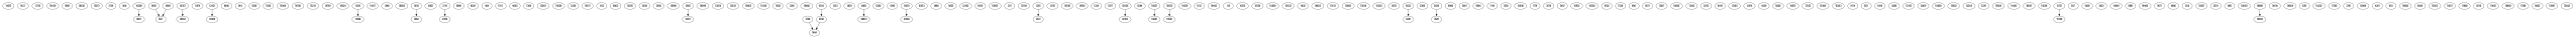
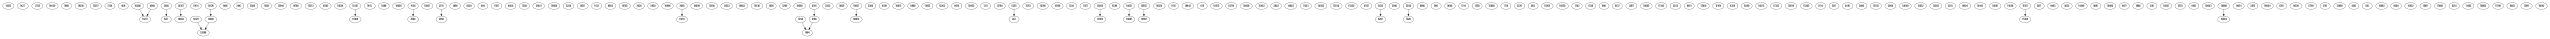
  strict digraph {
    fontname=Oswald
    node [fontname=Oswald]
    edge [fontname=Oswald]
    14515
    14277
    17733
    19429
    7889
    18236
    15251
    2724
    408
    16208
    16211
    2485
    5077
    10357
    10363
    11474
    12472
    12688
    8496
    2447
    3569
    1568
    15944
    14780
    15213
    19793
    18524
    11067
    11068
    14417
    5488
    18005
    7056
    7060
    16827
    2178
    2358
    9896
    8220
    484
    11611
    4606
    7369
    12001
    19569
    5228
    19511
    1412
    8903
    16765
    2638
    3950
    16996
    3665
    19217
    18099
    13814
    13533
    19663
    16130
    1838
    5296
    19660
    6188
    7484
    2323
    9829
    n68 [label=98873]
    18837
    5360
    4789
    12678
    12682
    10913
    6164
    8888
    11855
    12263
    8470
    10955
    1311
    12784
    5255
    5327
    13751
    16198
    19766
    1334
    17277
    12056
    13352
    7268
    5584
    16651
    16687
    16555
    16591
    14559
    1615
    18442
    619
    10515
    18734
    10828
    15433
    2802
    14803
    11013
    10582
    n110 [label=15010]
    15320
    16731
    5633
    6281
    2398
    5036
    7628
    8986
    5981
    9646
    7744
    1558
    15090
    7778
    3570
    5407
    10703
    16550
    8702
    7538
    890
    8517
    13877
    18665
    11342
    2255
    8419
    17306
    12474
    4329
    5060
    16015
    17325
    10109
    15363
    9114
    5311
    6410
    3686
    15742
    3009
    10069
    15652
    12303
    3370
    19924
    n157 [label=14442]
    16097
    14538
    15157
    15169
    5671
    4405
    3622
    14449
    9881
    18496
    9077
    4886
    206
    16937
    2570
    4967
    10003
    18988
    19204
    4969
    14614
+   3915
    19004
    6781
    14220
    17790
    3197
    13899
    4261
    810
    19683
    8384
    15922
    16811
    17868
    9210
    11465
    19883
    17189
    9663
    13991
    15642
    16208 -> 16211
    2485 -> 5077
    10357 -> 10363
    12472 -> 12688
    11067 -> 11068
    7056 -> 7060
    2178 -> 2358
    3665 -> 19217
    6188 -> 7484
    18837 -> n68
    12678 -> 12682
+   12682 -> 12688
    6164 -> 6188
    5255 -> 5327
    12056 -> 13352
    7268 -> 7484
    16651 -> 16687
    16555 -> 16591
    5633 -> 6281
    5036 -> 7628
    15157 -> 15169
    18988 -> 19204
-   4969 -> 5077
+   4969 -> 16211
  }
